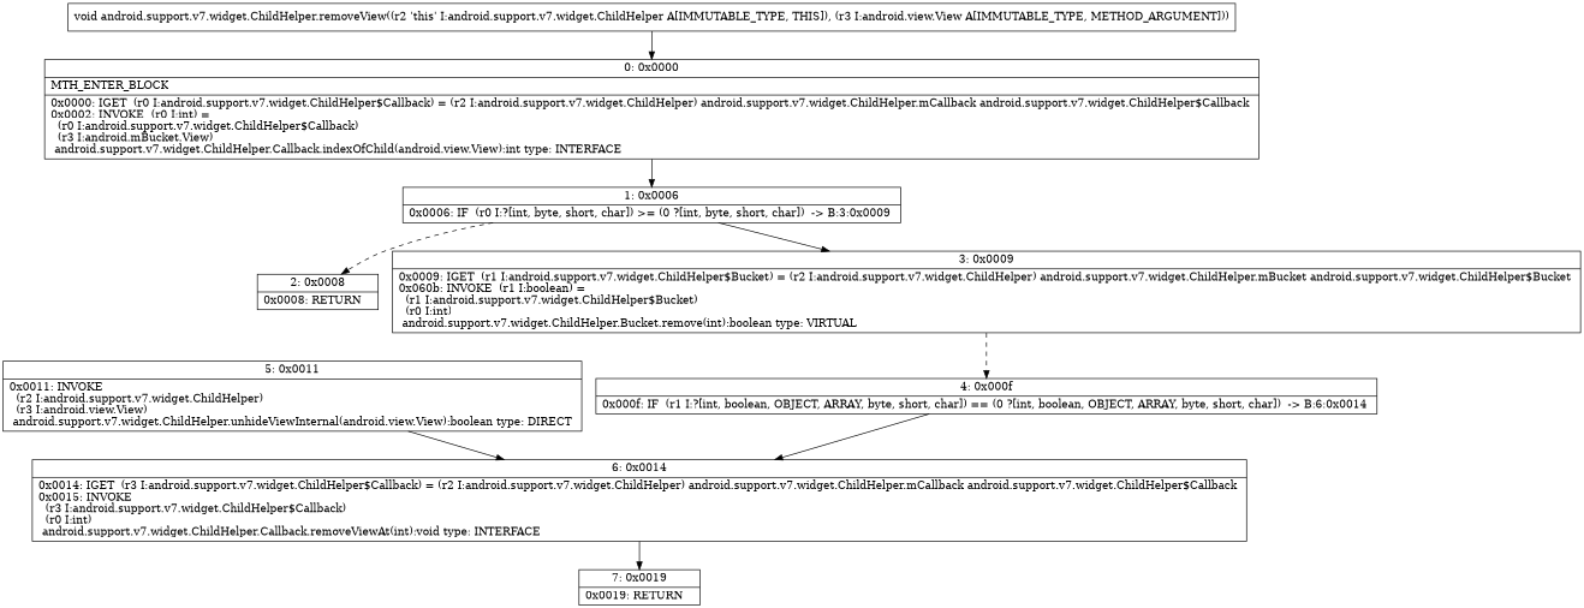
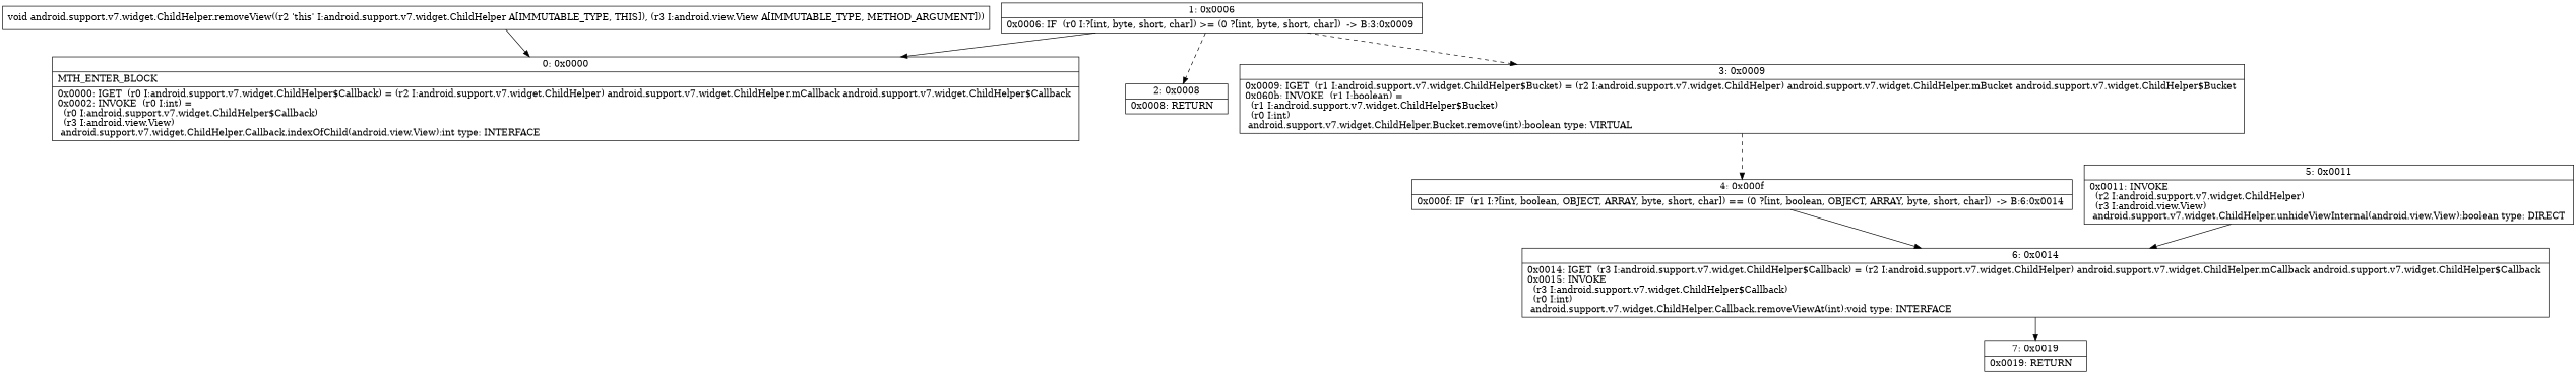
  digraph {
    node [shape=record]
-   n1 [label="{0\:\ 0x0000|MTH_ENTER_BLOCK\l|0x0000: IGET  (r0 I:android.support.v7.widget.ChildHelper$Callback) = (r2 I:android.support.v7.widget.ChildHelper) android.support.v7.widget.ChildHelper.mCallback android.support.v7.widget.ChildHelper$Callback \l0x0002: INVOKE  (r0 I:int) = \l  (r0 I:android.support.v7.widget.ChildHelper$Callback)\l  (r3 I:android.mBucket.View)\l android.support.v7.widget.ChildHelper.Callback.indexOfChild(android.view.View):int type: INTERFACE \l}"]
+   n1 [label="{0\:\ 0x0000|MTH_ENTER_BLOCK\l|0x0000: IGET  (r0 I:android.support.v7.widget.ChildHelper$Callback) = (r2 I:android.support.v7.widget.ChildHelper) android.support.v7.widget.ChildHelper.mCallback android.support.v7.widget.ChildHelper$Callback \l0x0002: INVOKE  (r0 I:int) = \l  (r0 I:android.support.v7.widget.ChildHelper$Callback)\l  (r3 I:android.view.View)\l android.support.v7.widget.ChildHelper.Callback.indexOfChild(android.view.View):int type: INTERFACE \l}"]
    n2 [label="{1\:\ 0x0006|0x0006: IF  (r0 I:?[int, byte, short, char]) \>= (0 ?[int, byte, short, char])  \-\> B:3:0x0009 \l}"]
    n3 [label="{2\:\ 0x0008|0x0008: RETURN   \l}"]
    n4 [label="{3\:\ 0x0009|0x0009: IGET  (r1 I:android.support.v7.widget.ChildHelper$Bucket) = (r2 I:android.support.v7.widget.ChildHelper) android.support.v7.widget.ChildHelper.mBucket android.support.v7.widget.ChildHelper$Bucket \l0x060b: INVOKE  (r1 I:boolean) = \l  (r1 I:android.support.v7.widget.ChildHelper$Bucket)\l  (r0 I:int)\l android.support.v7.widget.ChildHelper.Bucket.remove(int):boolean type: VIRTUAL \l}"]
    n5 [label="{4\:\ 0x000f|0x000f: IF  (r1 I:?[int, boolean, OBJECT, ARRAY, byte, short, char]) == (0 ?[int, boolean, OBJECT, ARRAY, byte, short, char])  \-\> B:6:0x0014 \l}"]
    n6 [label="{6\:\ 0x0014|0x0014: IGET  (r3 I:android.support.v7.widget.ChildHelper$Callback) = (r2 I:android.support.v7.widget.ChildHelper) android.support.v7.widget.ChildHelper.mCallback android.support.v7.widget.ChildHelper$Callback \l0x0015: INVOKE  \l  (r3 I:android.support.v7.widget.ChildHelper$Callback)\l  (r0 I:int)\l android.support.v7.widget.ChildHelper.Callback.removeViewAt(int):void type: INTERFACE \l}"]
    n7 [label="{5\:\ 0x0011|0x0011: INVOKE  \l  (r2 I:android.support.v7.widget.ChildHelper)\l  (r3 I:android.view.View)\l android.support.v7.widget.ChildHelper.unhideViewInternal(android.view.View):boolean type: DIRECT \l}"]
    n8 [label="{7\:\ 0x0019|0x0019: RETURN   \l}"]
    n9 [label="{void android.support.v7.widget.ChildHelper.removeView((r2 'this' I:android.support.v7.widget.ChildHelper A[IMMUTABLE_TYPE, THIS]), (r3 I:android.view.View A[IMMUTABLE_TYPE, METHOD_ARGUMENT])) }"]
-   n1 -> n2
+   n2 -> n1
    n2 -> n3 [style=dashed]
-   n2 -> n4
+   n2 -> n4 [style=dashed]
    n4 -> n5 [style=dashed]
    n5 -> n6
    n6 -> n8
    n7 -> n6
    n9 -> n1
  }
